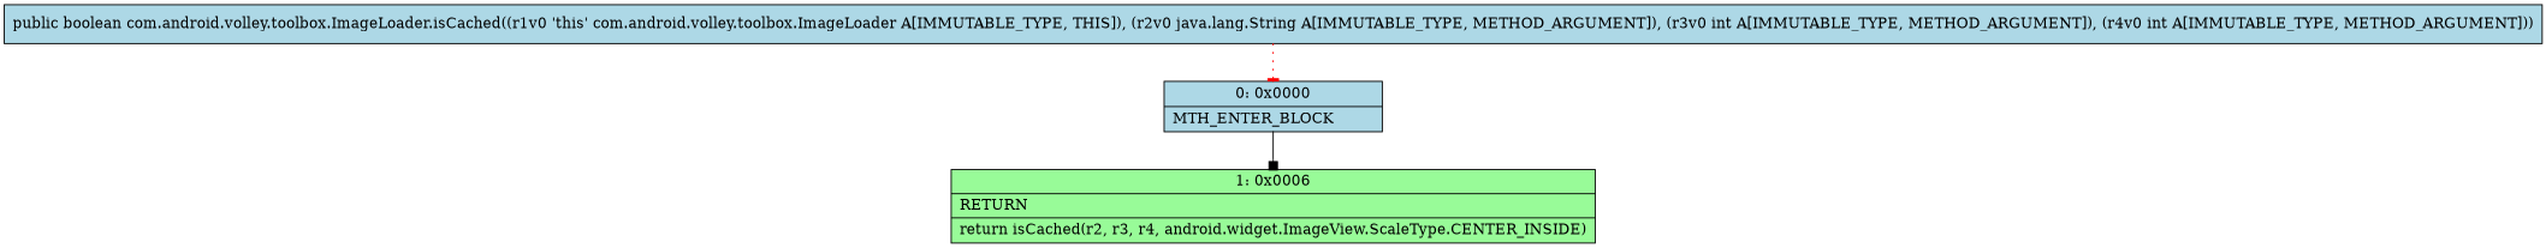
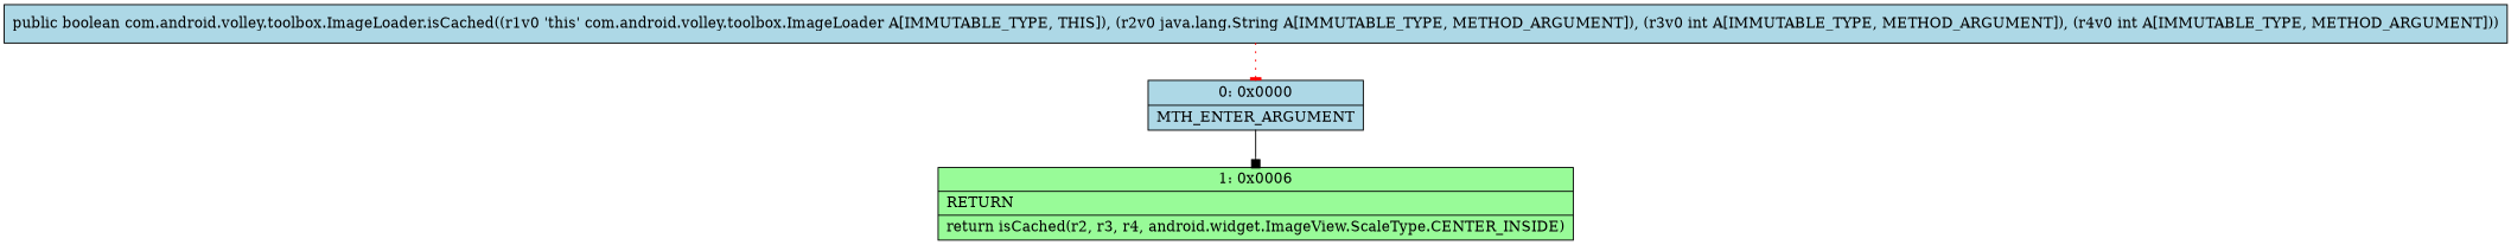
  digraph {
    node [shape=record style=filled fillcolor=lightblue]
-   n1 [label="{0\:\ 0x0000|MTH_ENTER_BLOCK\l}"]
+   n1 [label="{0\:\ 0x0000|MTH_ENTER_ARGUMENT\l}"]
    n2 [label="{1\:\ 0x0006|RETURN\l|return isCached(r2, r3, r4, android.widget.ImageView.ScaleType.CENTER_INSIDE)\l}" fillcolor=palegreen]
    n3 [label="{public boolean com.android.volley.toolbox.ImageLoader.isCached((r1v0 'this' com.android.volley.toolbox.ImageLoader A[IMMUTABLE_TYPE, THIS]), (r2v0 java.lang.String A[IMMUTABLE_TYPE, METHOD_ARGUMENT]), (r3v0 int A[IMMUTABLE_TYPE, METHOD_ARGUMENT]), (r4v0 int A[IMMUTABLE_TYPE, METHOD_ARGUMENT])) }"]
    n1 -> n2 [color=black style=solid arrowhead=box]
    n3 -> n1 [color=red style=dotted arrowhead=tee]
  }
